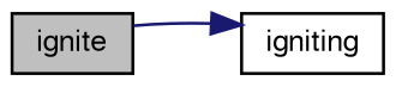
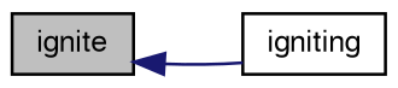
  digraph {
    rankdir=LR
    node [color=black fontname=FreeSans fontsize=10 shape=record]
    n1 [fillcolor=grey75 fontcolor=black height=0.2 label=ignite style=filled width=0.4]
    n2 [height=0.2 label=igniting width=0.4]
-   n2 -> n1 [color=midnightblue dir=back fontname=FreeSans fontsize=10 labelfontname=FreeSans labelfontsize=10 style=solid]
+   n1 -> n2 [color=midnightblue dir=back fontname=FreeSans fontsize=10 labelfontname=FreeSans labelfontsize=10 style=solid]
  }
